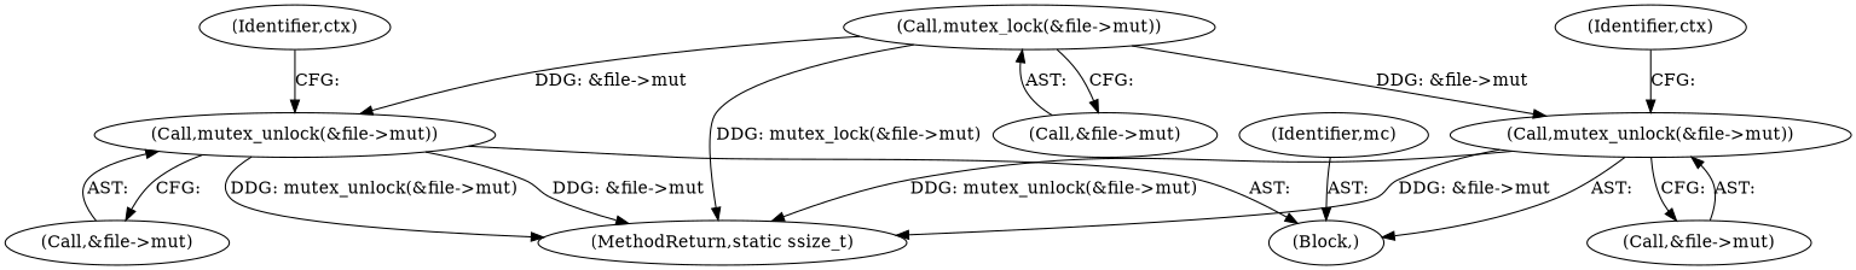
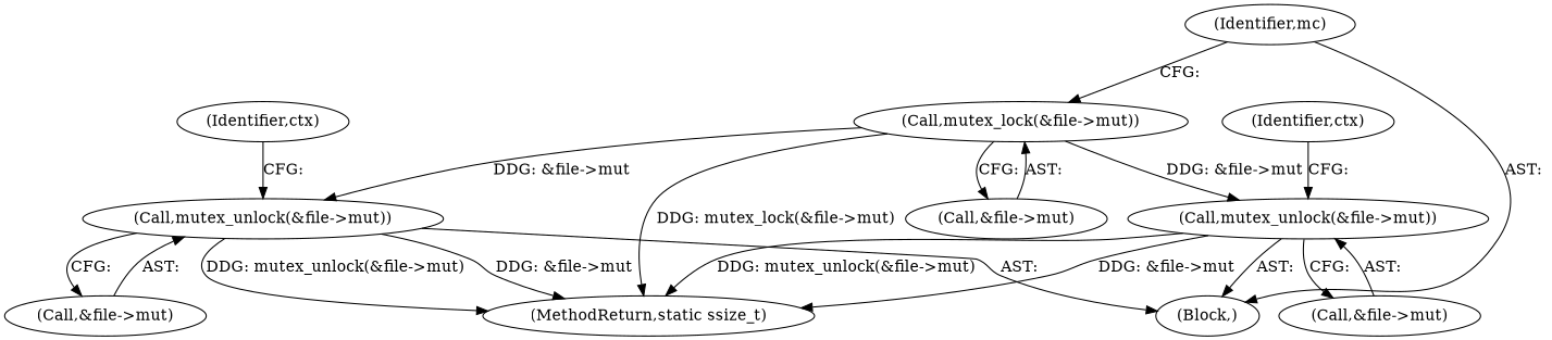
  digraph {
    n1 [label="(Call,mutex_lock(&file->mut))"]
    n2 [label="(Call,mutex_unlock(&file->mut))"]
    n3 [label="(Call,mutex_unlock(&file->mut))"]
    n4 [label="(Call,&file->mut)"]
    n5 [label="(MethodReturn,static ssize_t)"]
    n6 [label="(Block,)"]
    n7 [label="(Call,&file->mut)"]
    n8 [label="(Call,&file->mut)"]
    n9 [label="(Identifier,ctx)"]
    n10 [label="(Identifier,ctx)"]
    n11 [label="(Identifier,mc)"]
    n1 -> n2 [label="DDG: &file->mut"]
    n1 -> n3 [label="DDG: &file->mut"]
    n1 -> n4 [label="CFG: "]
    n1 -> n5 [label="DDG: mutex_lock(&file->mut)"]
    n2 -> n5 [label="DDG: &file->mut"]
    n2 -> n5 [label="DDG: mutex_unlock(&file->mut)"]
    n2 -> n6 [label="AST: "]
    n2 -> n7 [label="CFG: "]
    n3 -> n5 [label="DDG: mutex_unlock(&file->mut)"]
    n3 -> n5 [label="DDG: &file->mut"]
    n3 -> n6 [label="AST: "]
    n3 -> n8 [label="CFG: "]
    n4 -> n1 [label="AST: "]
    n7 -> n2 [label="AST: "]
    n8 -> n3 [label="AST: "]
    n9 -> n3 [label="CFG: "]
    n10 -> n2 [label="CFG: "]
+   n11 -> n1 [label="CFG: "]
    n11 -> n6 [label="AST: "]
  }
